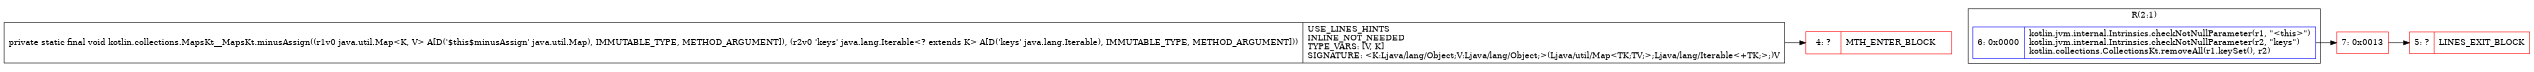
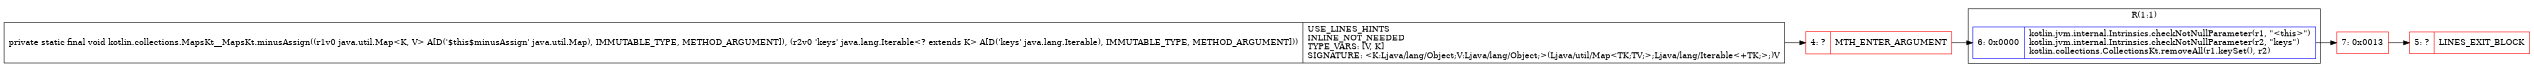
  digraph {
    rankdir=LR
    node [color=red shape=record]
    n1 [color=blue label="{6\:\ 0x0000|kotlin.jvm.internal.Intrinsics.checkNotNullParameter(r1, \"\<this\>\")\lkotlin.jvm.internal.Intrinsics.checkNotNullParameter(r2, \"keys\")\lkotlin.collections.CollectionsKt.removeAll(r1.keySet(), r2)\l}"]
    n2 [label="{7\:\ 0x0013}"]
    n3 [label="{5\:\ ?|LINES_EXIT_BLOCK\l}"]
-   n4 [label="{4\:\ ?|MTH_ENTER_BLOCK\l}"]
+   n4 [label="{4\:\ ?|MTH_ENTER_ARGUMENT\l}"]
    n5 [label="{private static final void kotlin.collections.MapsKt__MapsKt.minusAssign((r1v0 java.util.Map\<K, V\> A[D('$this$minusAssign' java.util.Map), IMMUTABLE_TYPE, METHOD_ARGUMENT]), (r2v0 'keys' java.lang.Iterable\<? extends K\> A[D('keys' java.lang.Iterable), IMMUTABLE_TYPE, METHOD_ARGUMENT]))  | USE_LINES_HINTS\lINLINE_NOT_NEEDED\lTYPE_VARS: [V, K]\lSIGNATURE: \<K:Ljava\/lang\/Object;V:Ljava\/lang\/Object;\>(Ljava\/util\/Map\<TK;TV;\>;Ljava\/lang\/Iterable\<+TK;\>;)V\l}" color=""]
    subgraph cluster_1 {
-     label="R(2:1)"
+     label="R(1:1)"
      n1
    }
    n1 -> n2
    n2 -> n3
+   n4 -> n1
    n5 -> n4
  }
